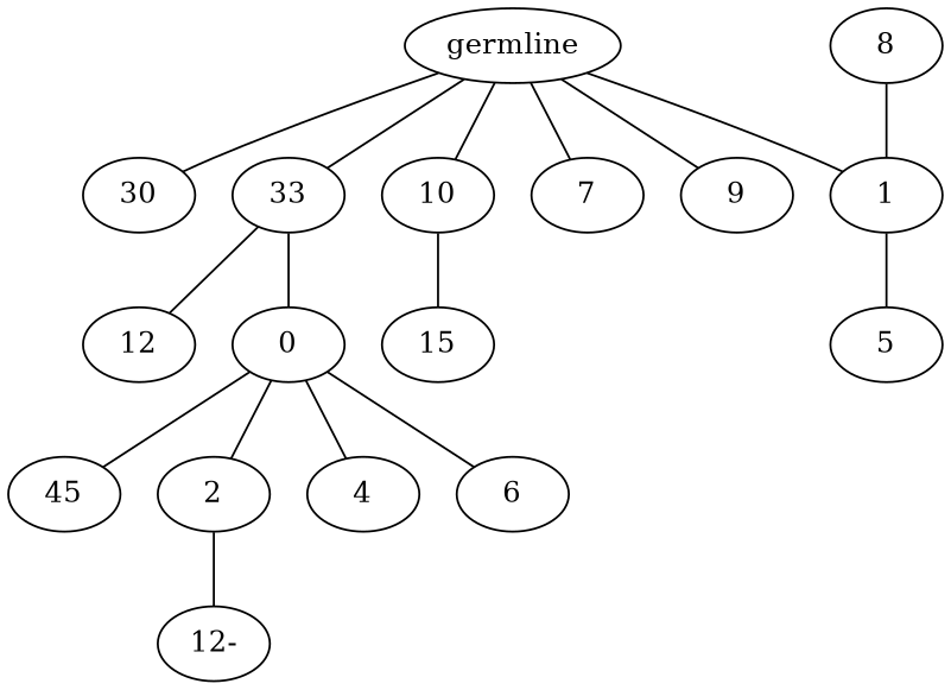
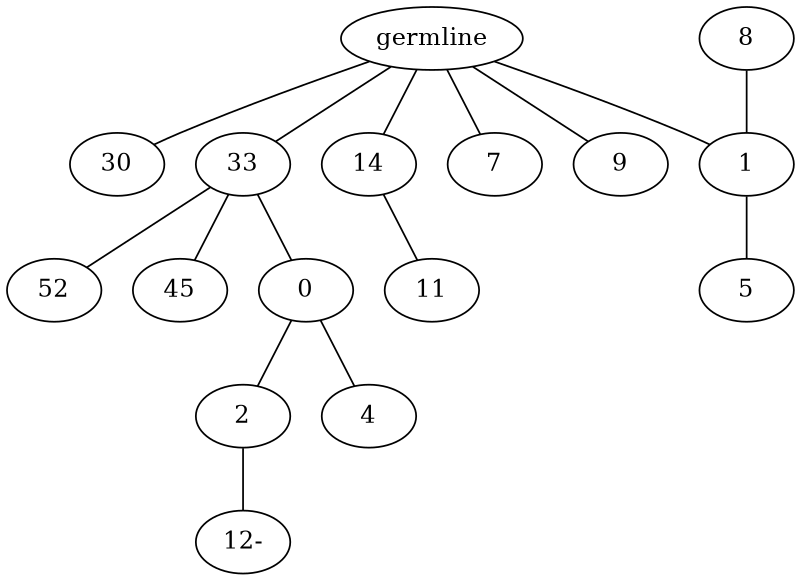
  graph {
    n1 [label=germline]
    n2 [label=30]
    n3 [label=33]
-   n4 [label=10]
+   n4 [label=14]
    n5 [label=7]
    n6 [label=9]
    n7 [label=1]
-   n8 [label=12]
+   n8 [label=52]
    n9 [label=45]
    n10 [label=0]
-   n11 [label=15]
+   n11 [label=11]
    n12 [label=8]
    n13 [label=2]
    n14 [label=4]
-   n15 [label=6]
    n16 [label="12-"]
    n17 [label=5]
    n1 -- n2
    n1 -- n3
    n1 -- n4
    n1 -- n5
    n1 -- n6
    n1 -- n7
    n3 -- n8
-   n10 -- n9
+   n3 -- n9
    n3 -- n10
    n4 -- n11
    n7 -- n17
    n10 -- n13
    n10 -- n14
-   n10 -- n15
    n12 -- n7
    n13 -- n16
  }
